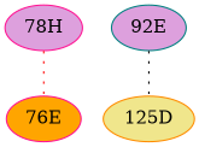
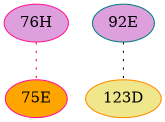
  graph {
    node [color=deeppink fillcolor=plum style="radial,filled"]
    edge [penwidth=1 style=dotted]
-   "75E" [fillcolor=orange label="76E"]
-   "76H" [label="78H"]
+   "75E" [fillcolor=orange]
+   "76H"
    n3 [color=teal label="92E"]
-   "125D" [color=darkorange fillcolor=khaki]
+   "125D" [color=darkorange fillcolor=khaki label="123D"]
    "76H" -- "75E" [color=red]
    n3 -- "125D" [color=black]
  }
